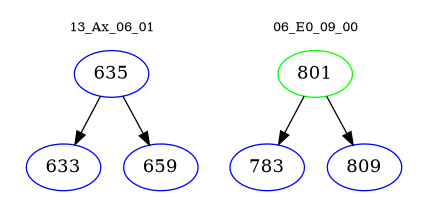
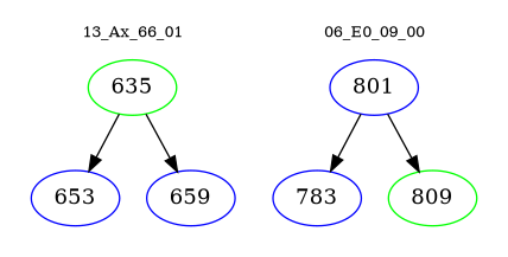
  digraph {
    node [color=blue]
    edge [color=black]
-   n1 [label=635]
-   n2 [label=633]
+   n1 [color=green label=635]
+   n2 [label=653]
    n3 [label=659]
-   n4 [color=green label=801]
+   n4 [label=801]
    n5 [label=783]
-   n6 [label=809]
+   n6 [color=green label=809]
    subgraph cluster_1 {
      color=white
      fontsize=10
-     label="13_Ax_06_01"
+     label="13_Ax_66_01"
      n1
      n2
      n3
    }
    subgraph cluster_2 {
      color=white
      fontsize=10
      label="06_E0_09_00"
      n4
      n5
      n6
    }
    n1 -> n2
    n1 -> n3
    n4 -> n5
    n4 -> n6
  }
